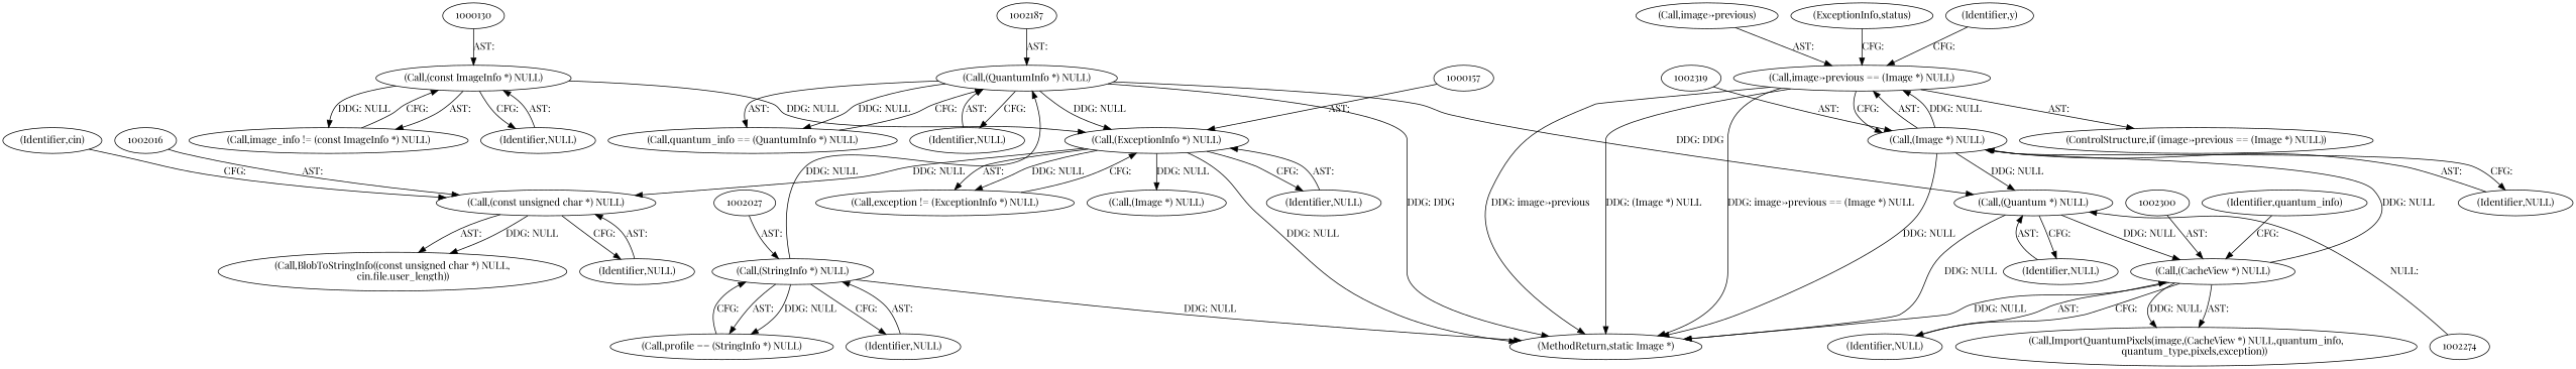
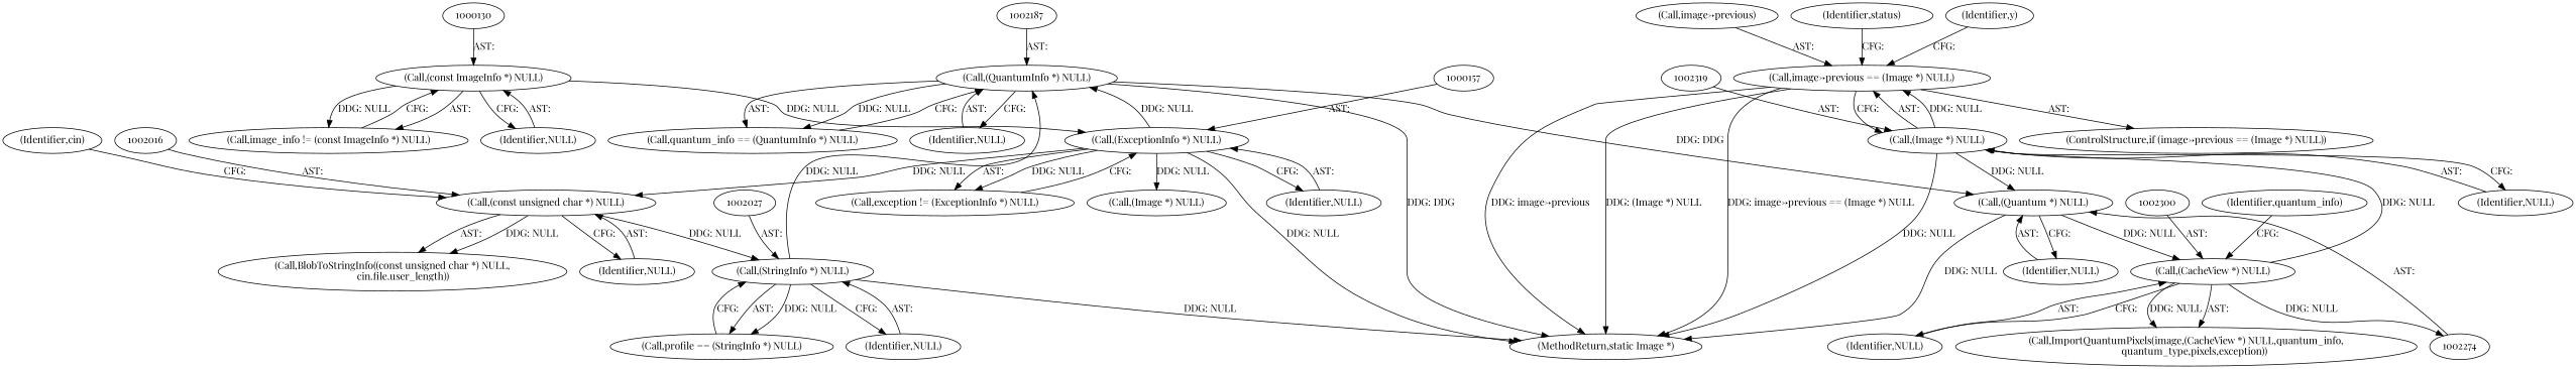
  digraph {
    fontname="Playfair Display"
    node [fontname="Playfair Display"]
    edge [fontname="Playfair Display"]
    n1 [label="(Call,image->previous == (Image *) NULL)"]
    n2 [label="(Call,(Image *) NULL)"]
    n3 [label="(ControlStructure,if (image->previous == (Image *) NULL))"]
    n4 [label="(MethodReturn,static Image *)"]
    n5 [label="(Call,(Quantum *) NULL)"]
    n6 [label="(Identifier,NULL)"]
    n7 [label="(Call,(CacheView *) NULL)"]
    n8 [label="(Identifier,NULL)"]
    n9 [label="(Call,ImportQuantumPixels(image,(CacheView *) NULL,quantum_info,\n      quantum_type,pixels,exception))"]
    n10 [label="(Identifier,NULL)"]
    n11 [label="(Call,(QuantumInfo *) NULL)"]
    n12 [label="(Call,quantum_info == (QuantumInfo *) NULL)"]
    n13 [label="(Identifier,NULL)"]
    n14 [label="(Call,(StringInfo *) NULL)"]
    n15 [label="(Identifier,NULL)"]
    n16 [label="(Call,profile == (StringInfo *) NULL)"]
    n17 [label="(Call,(const unsigned char *) NULL)"]
    n18 [label="(Call,BlobToStringInfo((const unsigned char *) NULL,\n        cin.file.user_length))"]
    n19 [label="(Identifier,NULL)"]
    n20 [label="(Call,(ExceptionInfo *) NULL)"]
    n21 [label="(Call,(Image *) NULL)"]
    n22 [label="(Identifier,NULL)"]
    n23 [label="(Call,exception != (ExceptionInfo *) NULL)"]
    n24 [label="(Call,(const ImageInfo *) NULL)"]
    n25 [label="(Identifier,NULL)"]
    n26 [label="(Call,image_info != (const ImageInfo *) NULL)"]
    n27 [label="(Identifier,cin)"]
    n28 [label="(Identifier,quantum_info)"]
-   n29 [label="(ExceptionInfo,status)"]
+   n29 [label="(Identifier,status)"]
    n30 [label="(Identifier,y)"]
    n31 [label="(Call,image->previous)"]
    1002319
    1002300
    1002274
    1002187
    1002027
    1002016
    1000157
    1000130
    n1 -> n2 [label="CFG: "]
    n1 -> n3 [label="AST: "]
    n1 -> n4 [label="DDG: image->previous"]
    n1 -> n4 [label="DDG: (Image *) NULL"]
    n1 -> n4 [label="DDG: image->previous == (Image *) NULL"]
    n2 -> n1 [label="AST: "]
    n2 -> n1 [label="DDG: NULL"]
    n2 -> n4 [label="DDG: NULL"]
    n2 -> n5 [label="DDG: NULL"]
    n2 -> n6 [label="CFG: "]
    n5 -> n4 [label="DDG: NULL"]
    n5 -> n7 [label="DDG: NULL"]
    n5 -> n8 [label="CFG: "]
    n6 -> n2 [label="AST: "]
    n7 -> n2 [label="DDG: NULL"]
-   n7 -> n4 [label="DDG: NULL"]
+   n7 -> 1002274 [label="DDG: NULL"]
    n7 -> n9 [label="AST: "]
    n7 -> n9 [label="DDG: NULL"]
    n7 -> n10 [label="CFG: "]
    n8 -> n5 [label="AST: "]
    n10 -> n7 [label="AST: "]
    n11 -> n4 [label="DDG: DDG"]
    n11 -> n5 [label="DDG: DDG"]
    n11 -> n12 [label="AST: "]
    n11 -> n12 [label="DDG: NULL"]
    n11 -> n13 [label="CFG: "]
    n12 -> n11 [label="CFG: "]
    n13 -> n11 [label="AST: "]
    n14 -> n4 [label="DDG: NULL"]
    n14 -> n11 [label="DDG: NULL"]
    n14 -> n15 [label="CFG: "]
    n14 -> n16 [label="AST: "]
    n14 -> n16 [label="DDG: NULL"]
    n15 -> n14 [label="AST: "]
    n16 -> n14 [label="CFG: "]
+   n17 -> n14 [label="DDG: NULL"]
    n17 -> n18 [label="AST: "]
    n17 -> n18 [label="DDG: NULL"]
    n17 -> n19 [label="CFG: "]
    n19 -> n17 [label="AST: "]
    n20 -> n4 [label="DDG: NULL"]
-   n11 -> n20 [label="DDG: NULL"]
+   n20 -> n11 [label="DDG: NULL"]
    n20 -> n17 [label="DDG: NULL"]
    n20 -> n21 [label="DDG: NULL"]
    n20 -> n22 [label="CFG: "]
    n20 -> n23 [label="AST: "]
    n20 -> n23 [label="DDG: NULL"]
    n22 -> n20 [label="AST: "]
    n23 -> n20 [label="CFG: "]
    n24 -> n20 [label="DDG: NULL"]
    n24 -> n25 [label="CFG: "]
    n24 -> n26 [label="AST: "]
    n24 -> n26 [label="DDG: NULL"]
    n25 -> n24 [label="AST: "]
    n26 -> n24 [label="CFG: "]
    n27 -> n17 [label="CFG: "]
    n28 -> n7 [label="CFG: "]
    n29 -> n1 [label="CFG: "]
    n30 -> n1 [label="CFG: "]
    n31 -> n1 [label="AST: "]
    1002319 -> n2 [label="AST: "]
    1002300 -> n7 [label="AST: "]
-   1002274 -> n5 [label="NULL: "]
+   1002274 -> n5 [label="AST: "]
    1002187 -> n11 [label="AST: "]
    1002027 -> n14 [label="AST: "]
    1002016 -> n17 [label="AST: "]
    1000157 -> n20 [label="AST: "]
    1000130 -> n24 [label="AST: "]
  }
